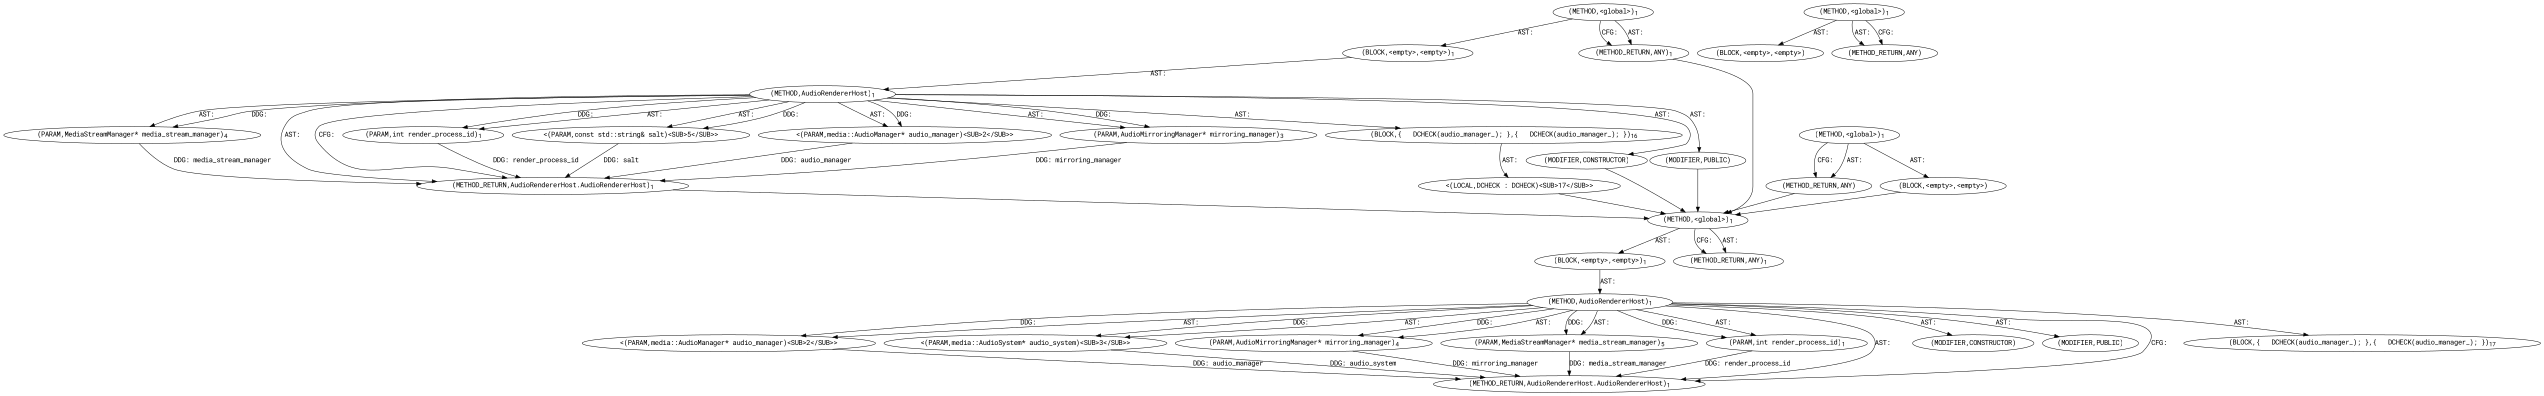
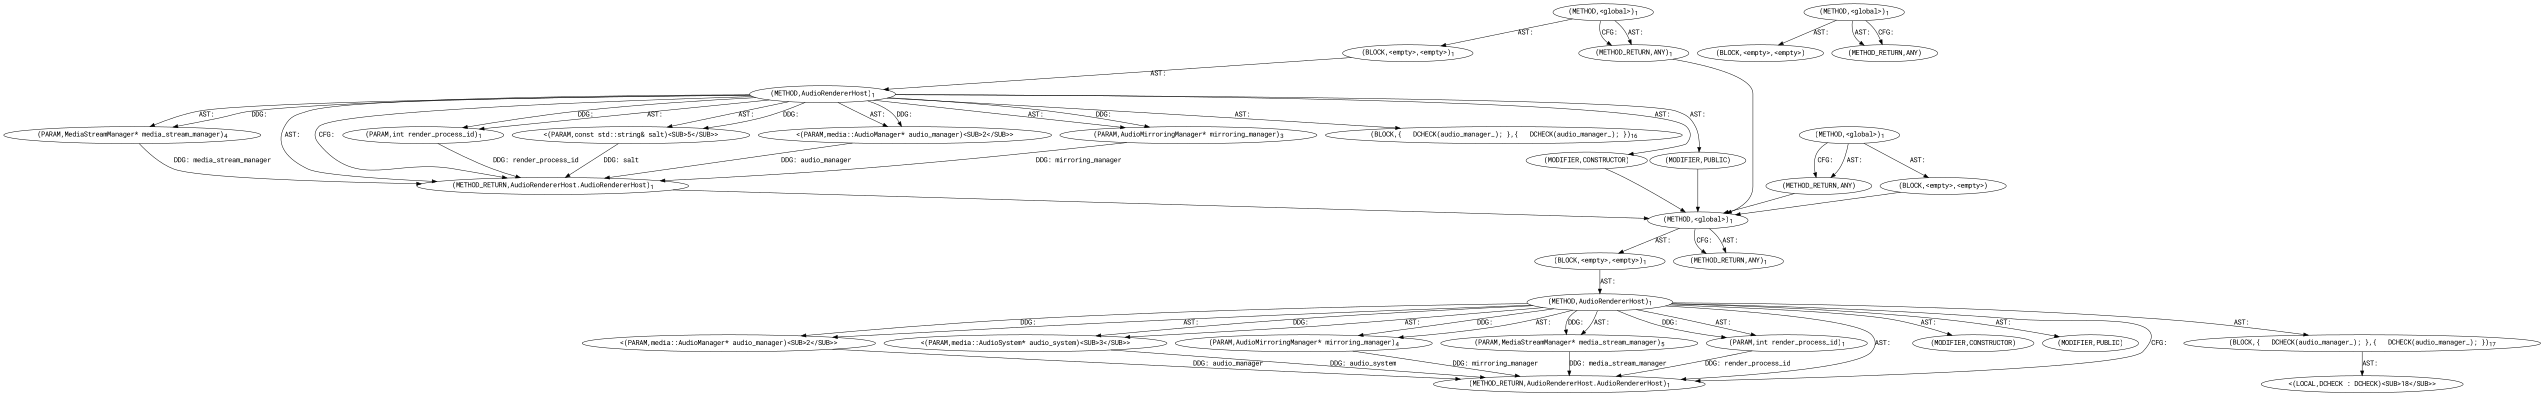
  digraph {
    fontname="Roboto Mono"
    node [fontname="Roboto Mono"]
    edge [fontname="Roboto Mono"]
    n1 [label=<(METHOD,&lt;global&gt;)<SUB>1</SUB>>]
    n2 [label=<(BLOCK,&lt;empty&gt;,&lt;empty&gt;)<SUB>1</SUB>>]
    n3 [label=<(METHOD_RETURN,ANY)<SUB>1</SUB>>]
    n4 [label=<(METHOD,AudioRendererHost)<SUB>1</SUB>>]
    n5 [label=<(METHOD,&lt;global&gt;)<SUB>1</SUB>>]
    n6 [label=<(PARAM,int render_process_id)<SUB>1</SUB>>]
    n7 [label="<(PARAM,media::AudioManager* audio_manager)<SUB>2</SUB>>"]
    n8 [label=<(PARAM,AudioMirroringManager* mirroring_manager)<SUB>3</SUB>>]
    n9 [label=<(PARAM,MediaStreamManager* media_stream_manager)<SUB>4</SUB>>]
    n10 [label="<(PARAM,const std::string&amp; salt)<SUB>5</SUB>>"]
    n11 [label=<(BLOCK,{   DCHECK(audio_manager_); },{   DCHECK(audio_manager_); })<SUB>16</SUB>>]
    n12 [label=<(MODIFIER,CONSTRUCTOR)>]
    n13 [label=<(MODIFIER,PUBLIC)>]
    n14 [label=<(METHOD_RETURN,AudioRendererHost.AudioRendererHost)<SUB>1</SUB>>]
-   n15 [label="<(LOCAL,DCHECK : DCHECK)<SUB>17</SUB>>"]
    n16 [label=<(BLOCK,&lt;empty&gt;,&lt;empty&gt;)<SUB>1</SUB>>]
    n17 [label=<(METHOD_RETURN,ANY)<SUB>1</SUB>>]
    n18 [label=<(METHOD,&lt;global&gt;)<SUB>1</SUB>>]
    n19 [label=<(BLOCK,&lt;empty&gt;,&lt;empty&gt;)>]
    n20 [label=<(METHOD_RETURN,ANY)>]
    n21 [label=<(METHOD,AudioRendererHost)<SUB>1</SUB>>]
    n22 [label=<(PARAM,int render_process_id)<SUB>1</SUB>>]
    n23 [label="<(PARAM,media::AudioManager* audio_manager)<SUB>2</SUB>>"]
    n24 [label="<(PARAM,media::AudioSystem* audio_system)<SUB>3</SUB>>"]
    n25 [label=<(PARAM,AudioMirroringManager* mirroring_manager)<SUB>4</SUB>>]
    n26 [label=<(PARAM,MediaStreamManager* media_stream_manager)<SUB>5</SUB>>]
    n27 [label=<(BLOCK,{   DCHECK(audio_manager_); },{   DCHECK(audio_manager_); })<SUB>17</SUB>>]
    n28 [label=<(MODIFIER,CONSTRUCTOR)>]
    n29 [label=<(MODIFIER,PUBLIC)>]
    n30 [label=<(METHOD_RETURN,AudioRendererHost.AudioRendererHost)<SUB>1</SUB>>]
+   n31 [label="<(LOCAL,DCHECK : DCHECK)<SUB>18</SUB>>"]
    n32 [label=<(METHOD,&lt;global&gt;)<SUB>1</SUB>>]
    n33 [label=<(BLOCK,&lt;empty&gt;,&lt;empty&gt;)>]
    n34 [label=<(METHOD_RETURN,ANY)>]
    n1 -> n2 [label="AST: "]
    n1 -> n3 [label="AST: "]
    n1 -> n3 [label="CFG: "]
    n2 -> n4 [label="AST: "]
    n3 -> n5
    n4 -> n6 [label="AST: "]
    n4 -> n6 [label="DDG: "]
    n4 -> n7 [label="AST: "]
    n4 -> n7 [label="DDG: "]
    n4 -> n8 [label="AST: "]
    n4 -> n8 [label="DDG: "]
    n4 -> n9 [label="AST: "]
    n4 -> n9 [label="DDG: "]
    n4 -> n10 [label="AST: "]
    n4 -> n10 [label="DDG: "]
    n4 -> n11 [label="AST: "]
    n4 -> n12 [label="AST: "]
    n4 -> n13 [label="AST: "]
    n4 -> n14 [label="AST: "]
    n4 -> n14 [label="CFG: "]
    n5 -> n16 [label="AST: "]
    n5 -> n17 [label="AST: "]
    n5 -> n17 [label="CFG: "]
    n6 -> n14 [label="DDG: render_process_id"]
    n7 -> n14 [label="DDG: audio_manager"]
    n8 -> n14 [label="DDG: mirroring_manager"]
    n9 -> n14 [label="DDG: media_stream_manager"]
    n10 -> n14 [label="DDG: salt"]
-   n11 -> n15 [label="AST: "]
    n12 -> n5
    n13 -> n5
    n14 -> n5
-   n15 -> n5
    n16 -> n21 [label="AST: "]
    n18 -> n19 [label="AST: "]
    n18 -> n20 [label="AST: "]
    n18 -> n20 [label="CFG: "]
    n19 -> n5
    n20 -> n5
    n21 -> n22 [label="AST: "]
    n21 -> n22 [label="DDG: "]
    n21 -> n23 [label="AST: "]
    n21 -> n23 [label="DDG: "]
    n21 -> n24 [label="AST: "]
    n21 -> n24 [label="DDG: "]
    n21 -> n25 [label="AST: "]
    n21 -> n25 [label="DDG: "]
    n21 -> n26 [label="AST: "]
    n21 -> n26 [label="DDG: "]
    n21 -> n27 [label="AST: "]
    n21 -> n28 [label="AST: "]
    n21 -> n29 [label="AST: "]
    n21 -> n30 [label="AST: "]
    n21 -> n30 [label="CFG: "]
    n22 -> n30 [label="DDG: render_process_id"]
    n23 -> n30 [label="DDG: audio_manager"]
    n24 -> n30 [label="DDG: audio_system"]
    n25 -> n30 [label="DDG: mirroring_manager"]
    n26 -> n30 [label="DDG: media_stream_manager"]
+   n27 -> n31 [label="AST: "]
    n32 -> n33 [label="AST: "]
    n32 -> n34 [label="AST: "]
    n32 -> n34 [label="CFG: "]
  }
